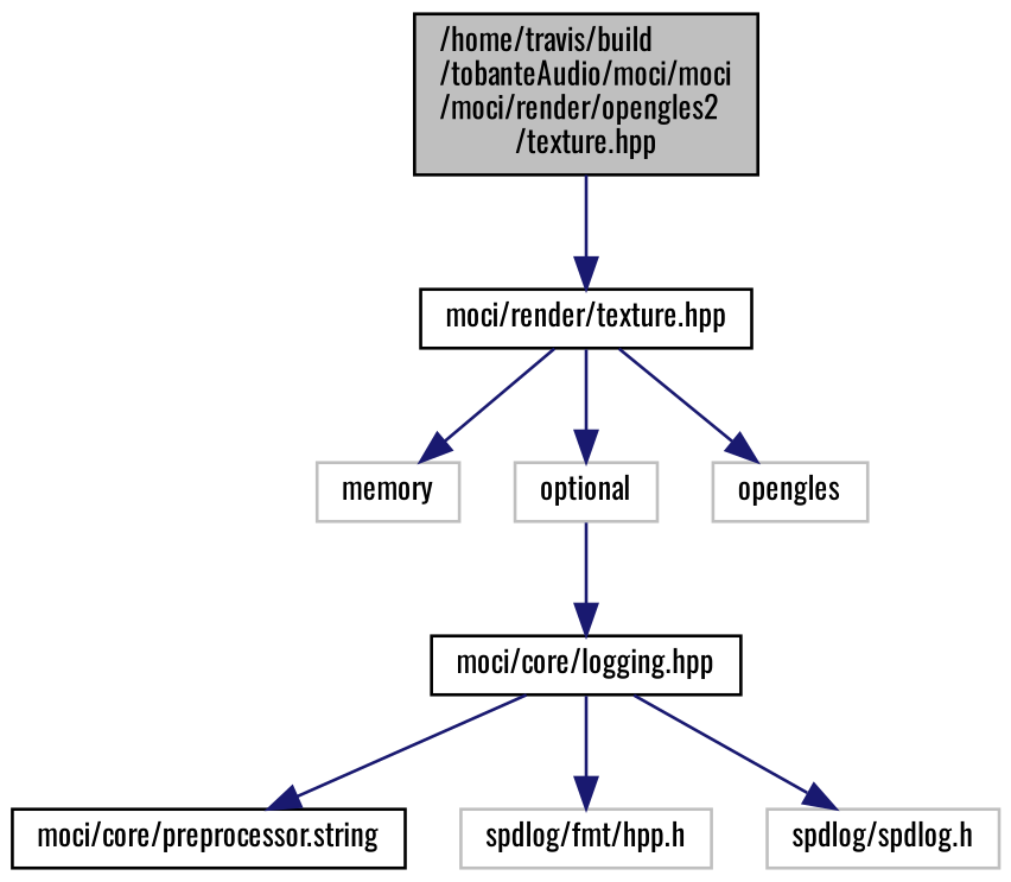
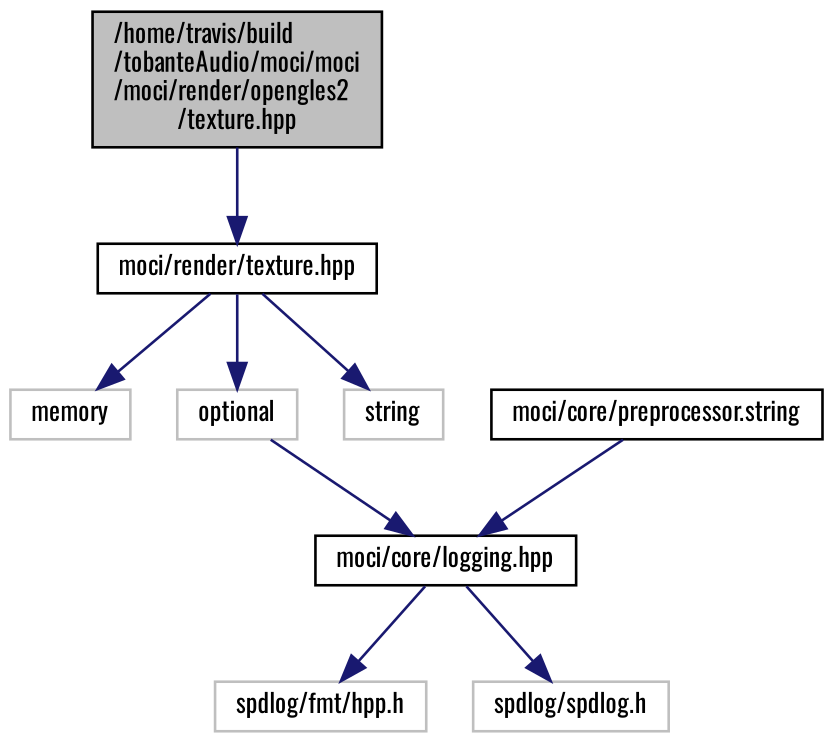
  digraph {
    fontname=Oswald
    node [color=grey75 fillcolor=white fontname=Oswald fontsize=10 shape=record style=filled]
    edge [color=midnightblue fontname=Oswald fontsize=10 labelfontname=Helvetica labelfontsize=10 style=solid]
    n1 [color=black fillcolor=grey75 fontcolor=black height=0.2 label="/home/travis/build\l/tobanteAudio/moci/moci\l/moci/render/opengles2\l/texture.hpp" width=0.4]
    n2 [color=black height=0.2 label="moci/render/texture.hpp" width=0.4]
    n3 [height=0.2 label=memory width=0.4]
    n4 [height=0.2 label=optional width=0.4]
-   n5 [height=0.2 label=opengles width=0.4]
+   n5 [height=0.2 label=string width=0.4]
    n6 [color=black height=0.2 label="moci/core/logging.hpp" width=0.4]
    n7 [color=black height=0.2 label="moci/core/preprocessor.string" width=0.4]
    n8 [height=0.2 label="spdlog/fmt/hpp.h" width=0.4]
    n9 [height=0.2 label="spdlog/spdlog.h" width=0.4]
    n1 -> n2
    n2 -> n3
    n2 -> n4
    n2 -> n5
    n4 -> n6
-   n6 -> n7
+   n7 -> n6
    n6 -> n8
    n6 -> n9
  }
